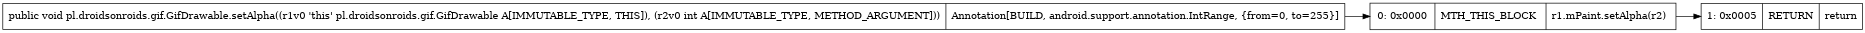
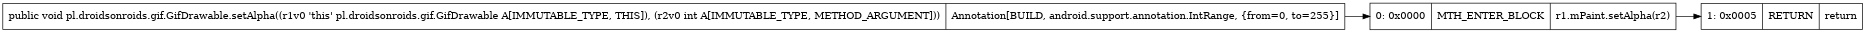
  digraph {
    rankdir=LR
    node [shape=record]
-   n1 [label="{0\:\ 0x0000|MTH_THIS_BLOCK\l|r1.mPaint.setAlpha(r2)\l}"]
+   n1 [label="{0\:\ 0x0000|MTH_ENTER_BLOCK\l|r1.mPaint.setAlpha(r2)\l}"]
    n2 [label="{1\:\ 0x0005|RETURN\l|return\l}"]
    n3 [label="{public void pl.droidsonroids.gif.GifDrawable.setAlpha((r1v0 'this' pl.droidsonroids.gif.GifDrawable A[IMMUTABLE_TYPE, THIS]), (r2v0 int A[IMMUTABLE_TYPE, METHOD_ARGUMENT]))  | Annotation[BUILD, android.support.annotation.IntRange, \{from=0, to=255\}]\l}"]
    n1 -> n2
    n3 -> n1
  }
